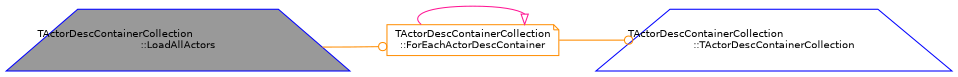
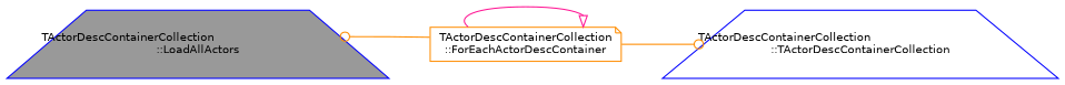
  digraph {
    rankdir=LR
    node [color=blue fillcolor=white fontname=Helvetica fontsize=10 shape=trapezium style=filled]
    edge [color=darkorange fontname=Helvetica fontsize=10 labelfontname=Helvetica labelfontsize=10 style=solid arrowhead=odot]
    n1 [fillcolor=grey60 fontcolor=black height=0.2 label="TActorDescContainerCollection\l::LoadAllActors" width=0.4]
    n2 [color=darkorange height=0.2 label="TActorDescContainerCollection\l::ForEachActorDescContainer" shape=note width=0.4]
    n3 [height=0.2 label="TActorDescContainerCollection\l::TActorDescContainerCollection" width=0.4]
-   n1 -> n2
+   n2 -> n1
    n2 -> n2 [color=deeppink arrowhead=onormal]
    n2 -> n3
  }
